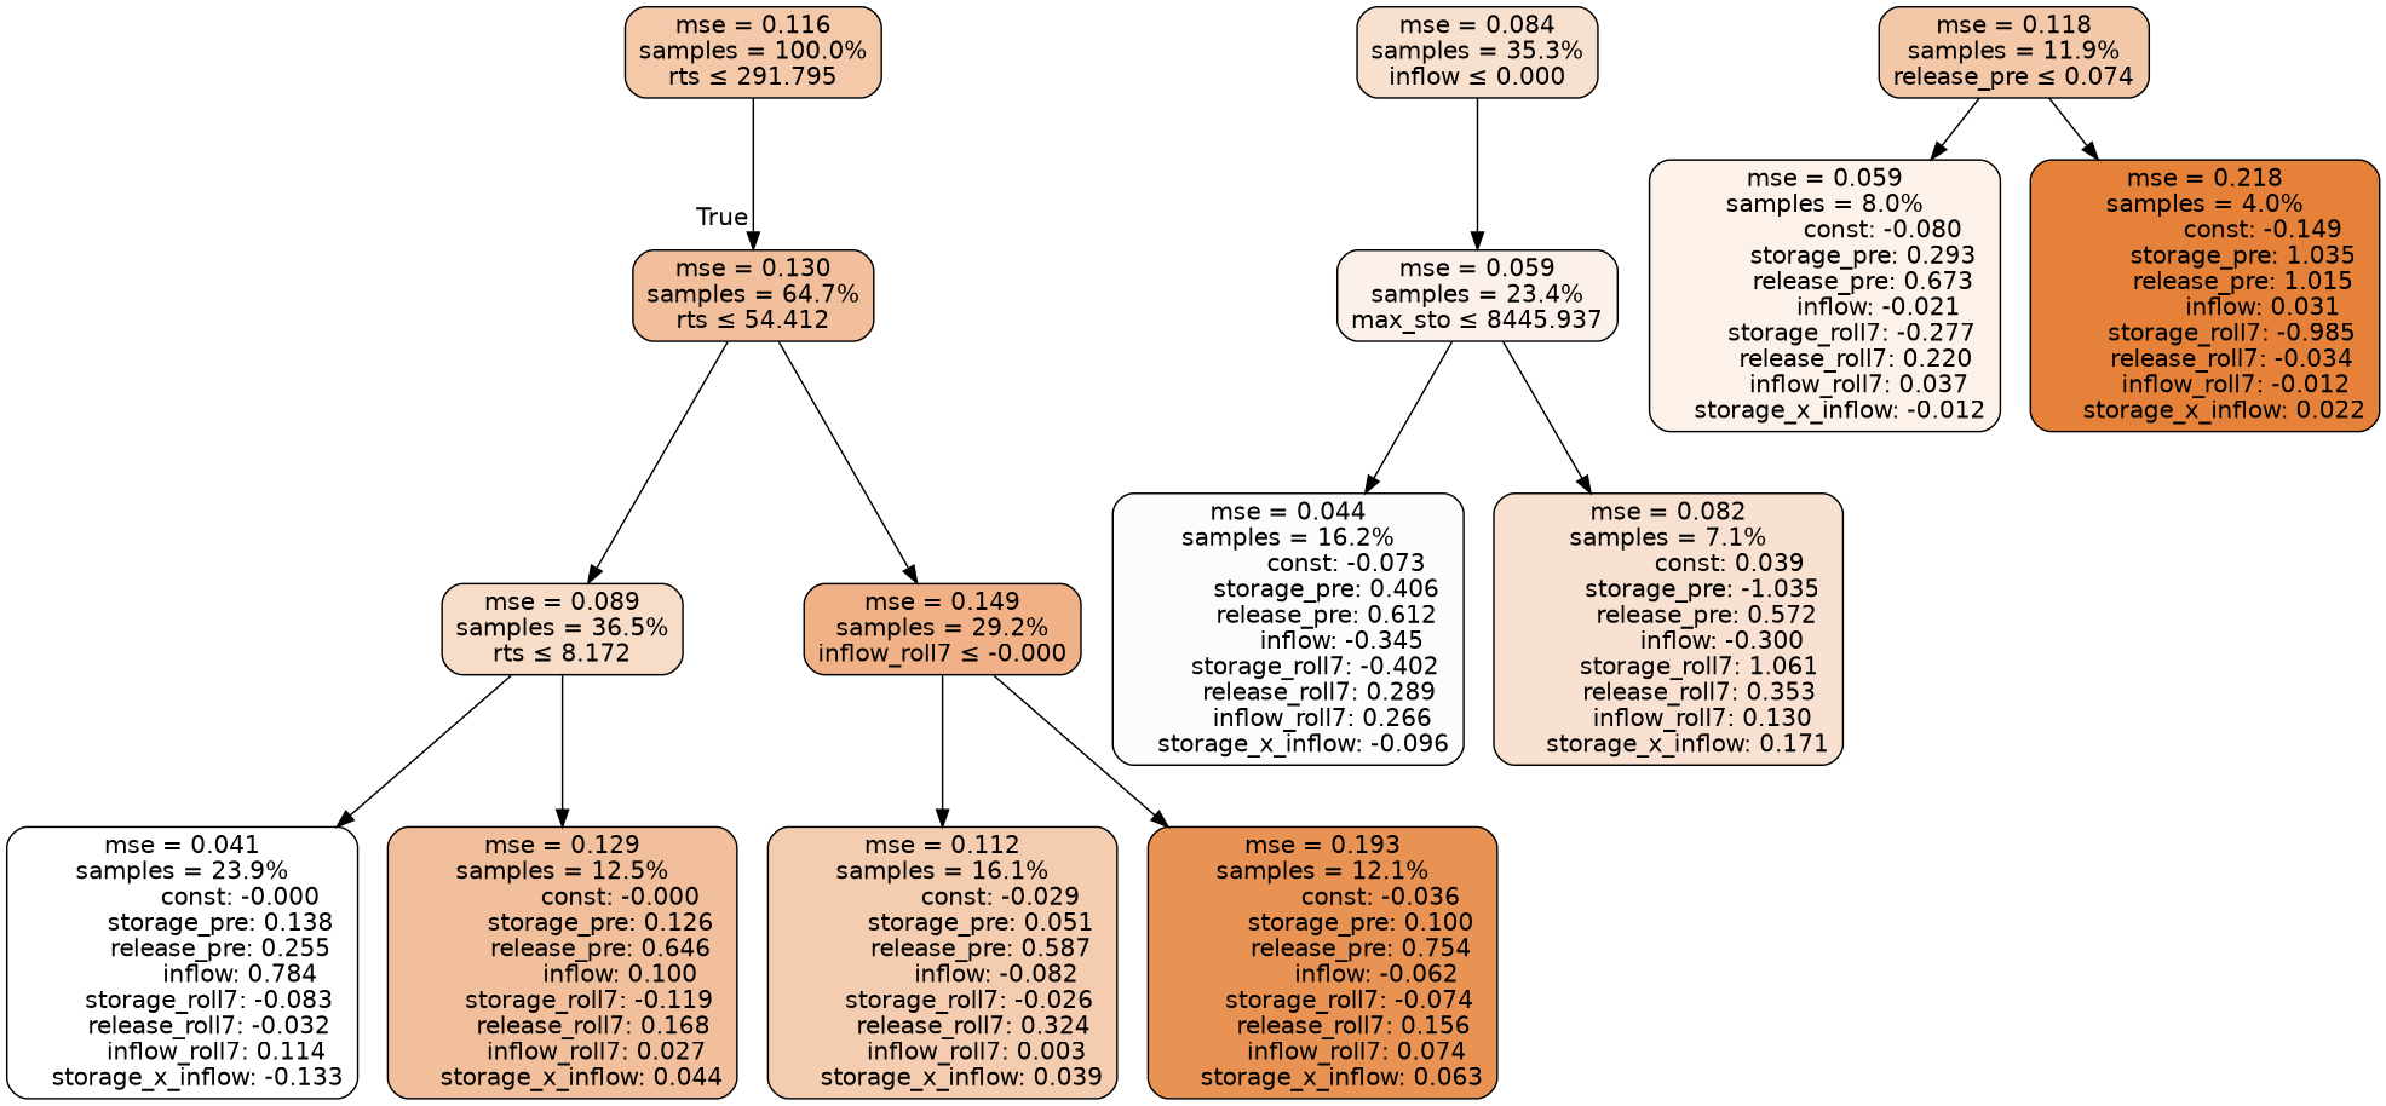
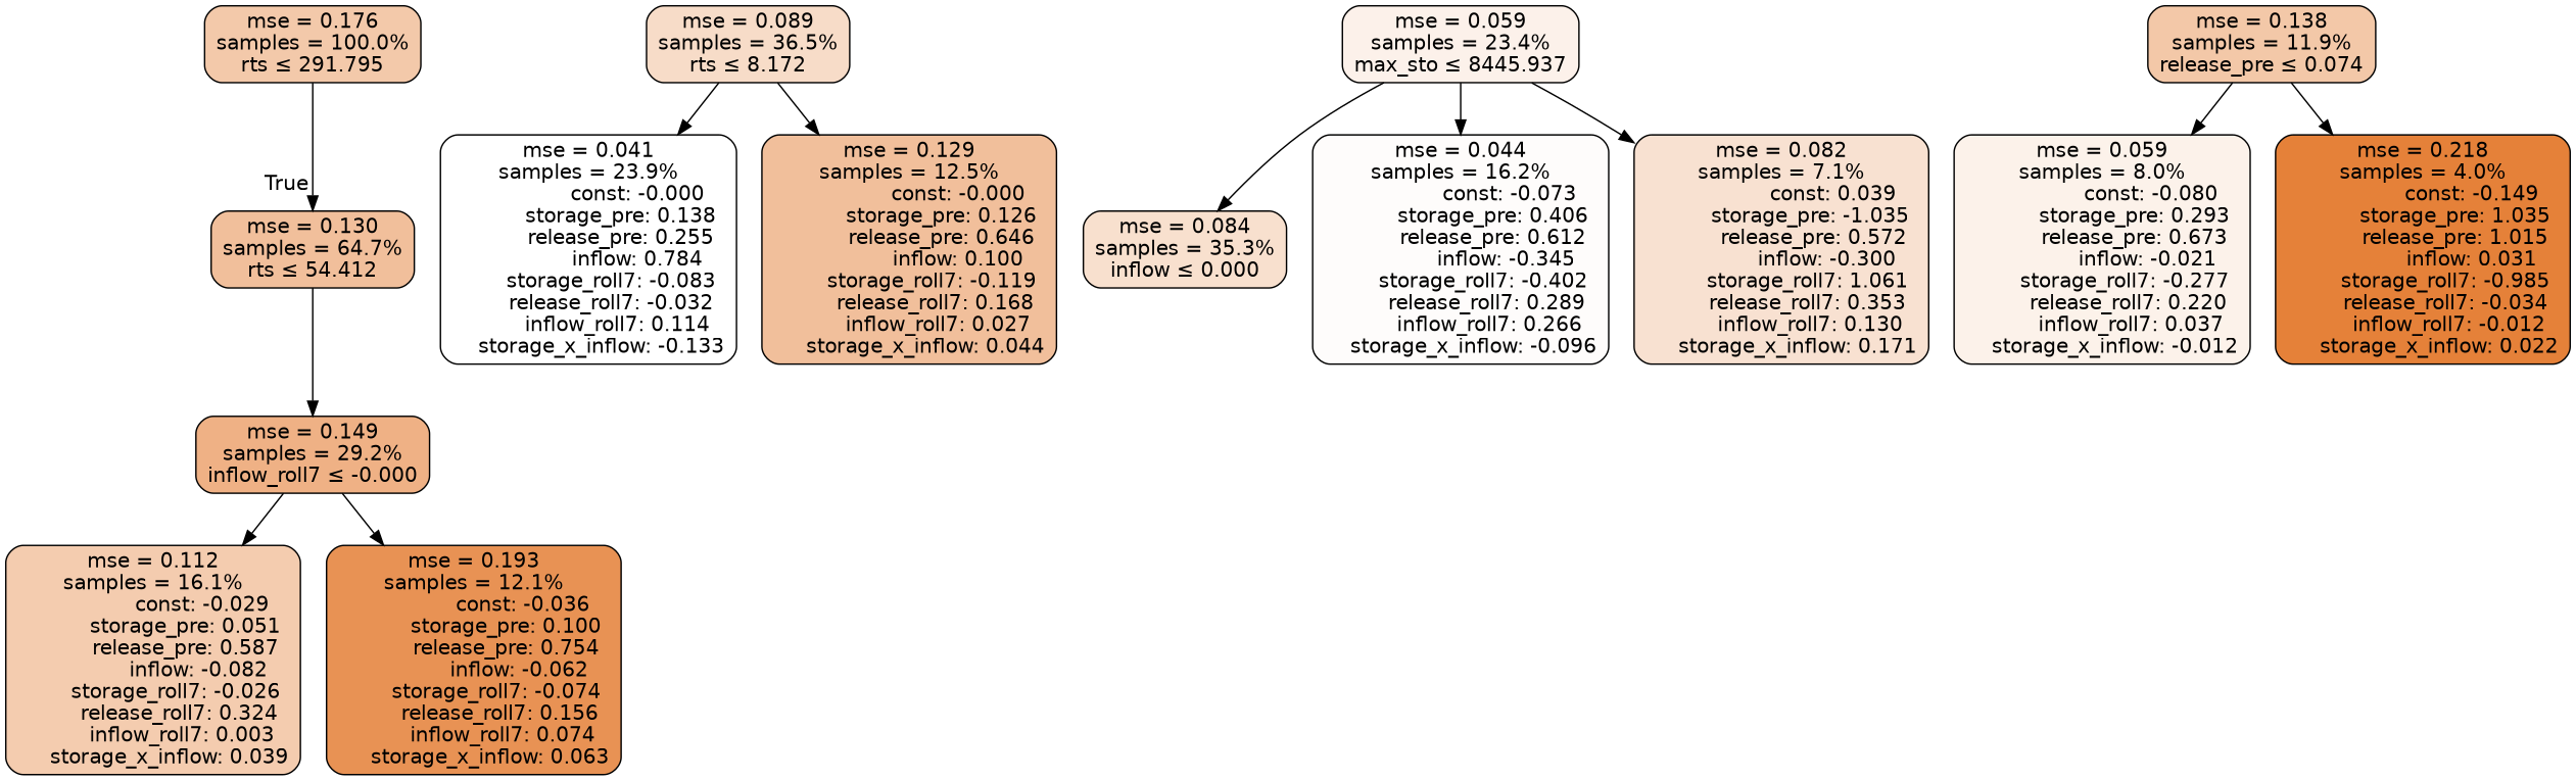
  digraph {
    node [color=black fillcolor="#f1bf9b" fontname=helvetica shape=rectangle style="filled, rounded"]
    edge [fontname=helvetica]
-   n1 [fillcolor="#f3c9aa" label="mse = 0.116\nsamples = 100.0%\nrts &le; 291.795"]
+   n1 [fillcolor="#f3c9aa" label="mse = 0.176\nsamples = 100.0%\nrts &le; 291.795"]
    n2 [label="mse = 0.130\nsamples = 64.7%\nrts &le; 54.412"]
    n3 [fillcolor="#f7dcc8" label="mse = 0.089\nsamples = 36.5%\nrts &le; 8.172"]
    n4 [fillcolor="#efb185" label="mse = 0.149\nsamples = 29.2%\ninflow_roll7 &le; -0.000"]
    n5 [fillcolor="#f8e0ce" label="mse = 0.084\nsamples = 35.3%\ninflow &le; 0.000"]
    n6 [fillcolor="#fcf1ea" label="mse = 0.059\nsamples = 23.4%\nmax_sto &le; 8445.937"]
    n7 [fillcolor="#ffffff" label="mse = 0.041\nsamples = 23.9%\n               const: -0.000\n          storage_pre: 0.138\n          release_pre: 0.255\n               inflow: 0.784\n       storage_roll7: -0.083\n       release_roll7: -0.032\n         inflow_roll7: 0.114\n    storage_x_inflow: -0.133"]
    n8 [label="mse = 0.129\nsamples = 12.5%\n               const: -0.000\n          storage_pre: 0.126\n          release_pre: 0.646\n               inflow: 0.100\n       storage_roll7: -0.119\n        release_roll7: 0.168\n         inflow_roll7: 0.027\n     storage_x_inflow: 0.044"]
    n9 [fillcolor="#f4ccaf" label="mse = 0.112\nsamples = 16.1%\n               const: -0.029\n          storage_pre: 0.051\n          release_pre: 0.587\n              inflow: -0.082\n       storage_roll7: -0.026\n        release_roll7: 0.324\n         inflow_roll7: 0.003\n     storage_x_inflow: 0.039"]
    n10 [fillcolor="#e89254" label="mse = 0.193\nsamples = 12.1%\n               const: -0.036\n          storage_pre: 0.100\n          release_pre: 0.754\n              inflow: -0.062\n       storage_roll7: -0.074\n        release_roll7: 0.156\n         inflow_roll7: 0.074\n     storage_x_inflow: 0.063"]
    n11 [fillcolor="#fefcfb" label="mse = 0.044\nsamples = 16.2%\n               const: -0.073\n          storage_pre: 0.406\n          release_pre: 0.612\n              inflow: -0.345\n       storage_roll7: -0.402\n        release_roll7: 0.289\n         inflow_roll7: 0.266\n    storage_x_inflow: -0.096"]
    n12 [fillcolor="#f8e1d1" label="mse = 0.082\nsamples = 7.1%\n                const: 0.039\n         storage_pre: -1.035\n          release_pre: 0.572\n              inflow: -0.300\n        storage_roll7: 1.061\n        release_roll7: 0.353\n         inflow_roll7: 0.130\n     storage_x_inflow: 0.171"]
-   n13 [fillcolor="#f3c8a8" label="mse = 0.118\nsamples = 11.9%\nrelease_pre &le; 0.074"]
+   n13 [fillcolor="#f3c8a8" label="mse = 0.138\nsamples = 11.9%\nrelease_pre &le; 0.074"]
    n14 [fillcolor="#fcf2ea" label="mse = 0.059\nsamples = 8.0%\n               const: -0.080\n          storage_pre: 0.293\n          release_pre: 0.673\n              inflow: -0.021\n       storage_roll7: -0.277\n        release_roll7: 0.220\n         inflow_roll7: 0.037\n    storage_x_inflow: -0.012"]
    n15 [fillcolor="#e58139" label="mse = 0.218\nsamples = 4.0%\n               const: -0.149\n          storage_pre: 1.035\n          release_pre: 1.015\n               inflow: 0.031\n       storage_roll7: -0.985\n       release_roll7: -0.034\n        inflow_roll7: -0.012\n     storage_x_inflow: 0.022"]
    n1 -> n2 [headlabel=True labelangle=45 labeldistance=2.5]
-   n2 -> n3
    n2 -> n4
    n3 -> n7
    n3 -> n8
    n4 -> n9
    n4 -> n10
-   n5 -> n6
+   n6 -> n5
    n6 -> n11
    n6 -> n12
    n13 -> n14
    n13 -> n15
  }
